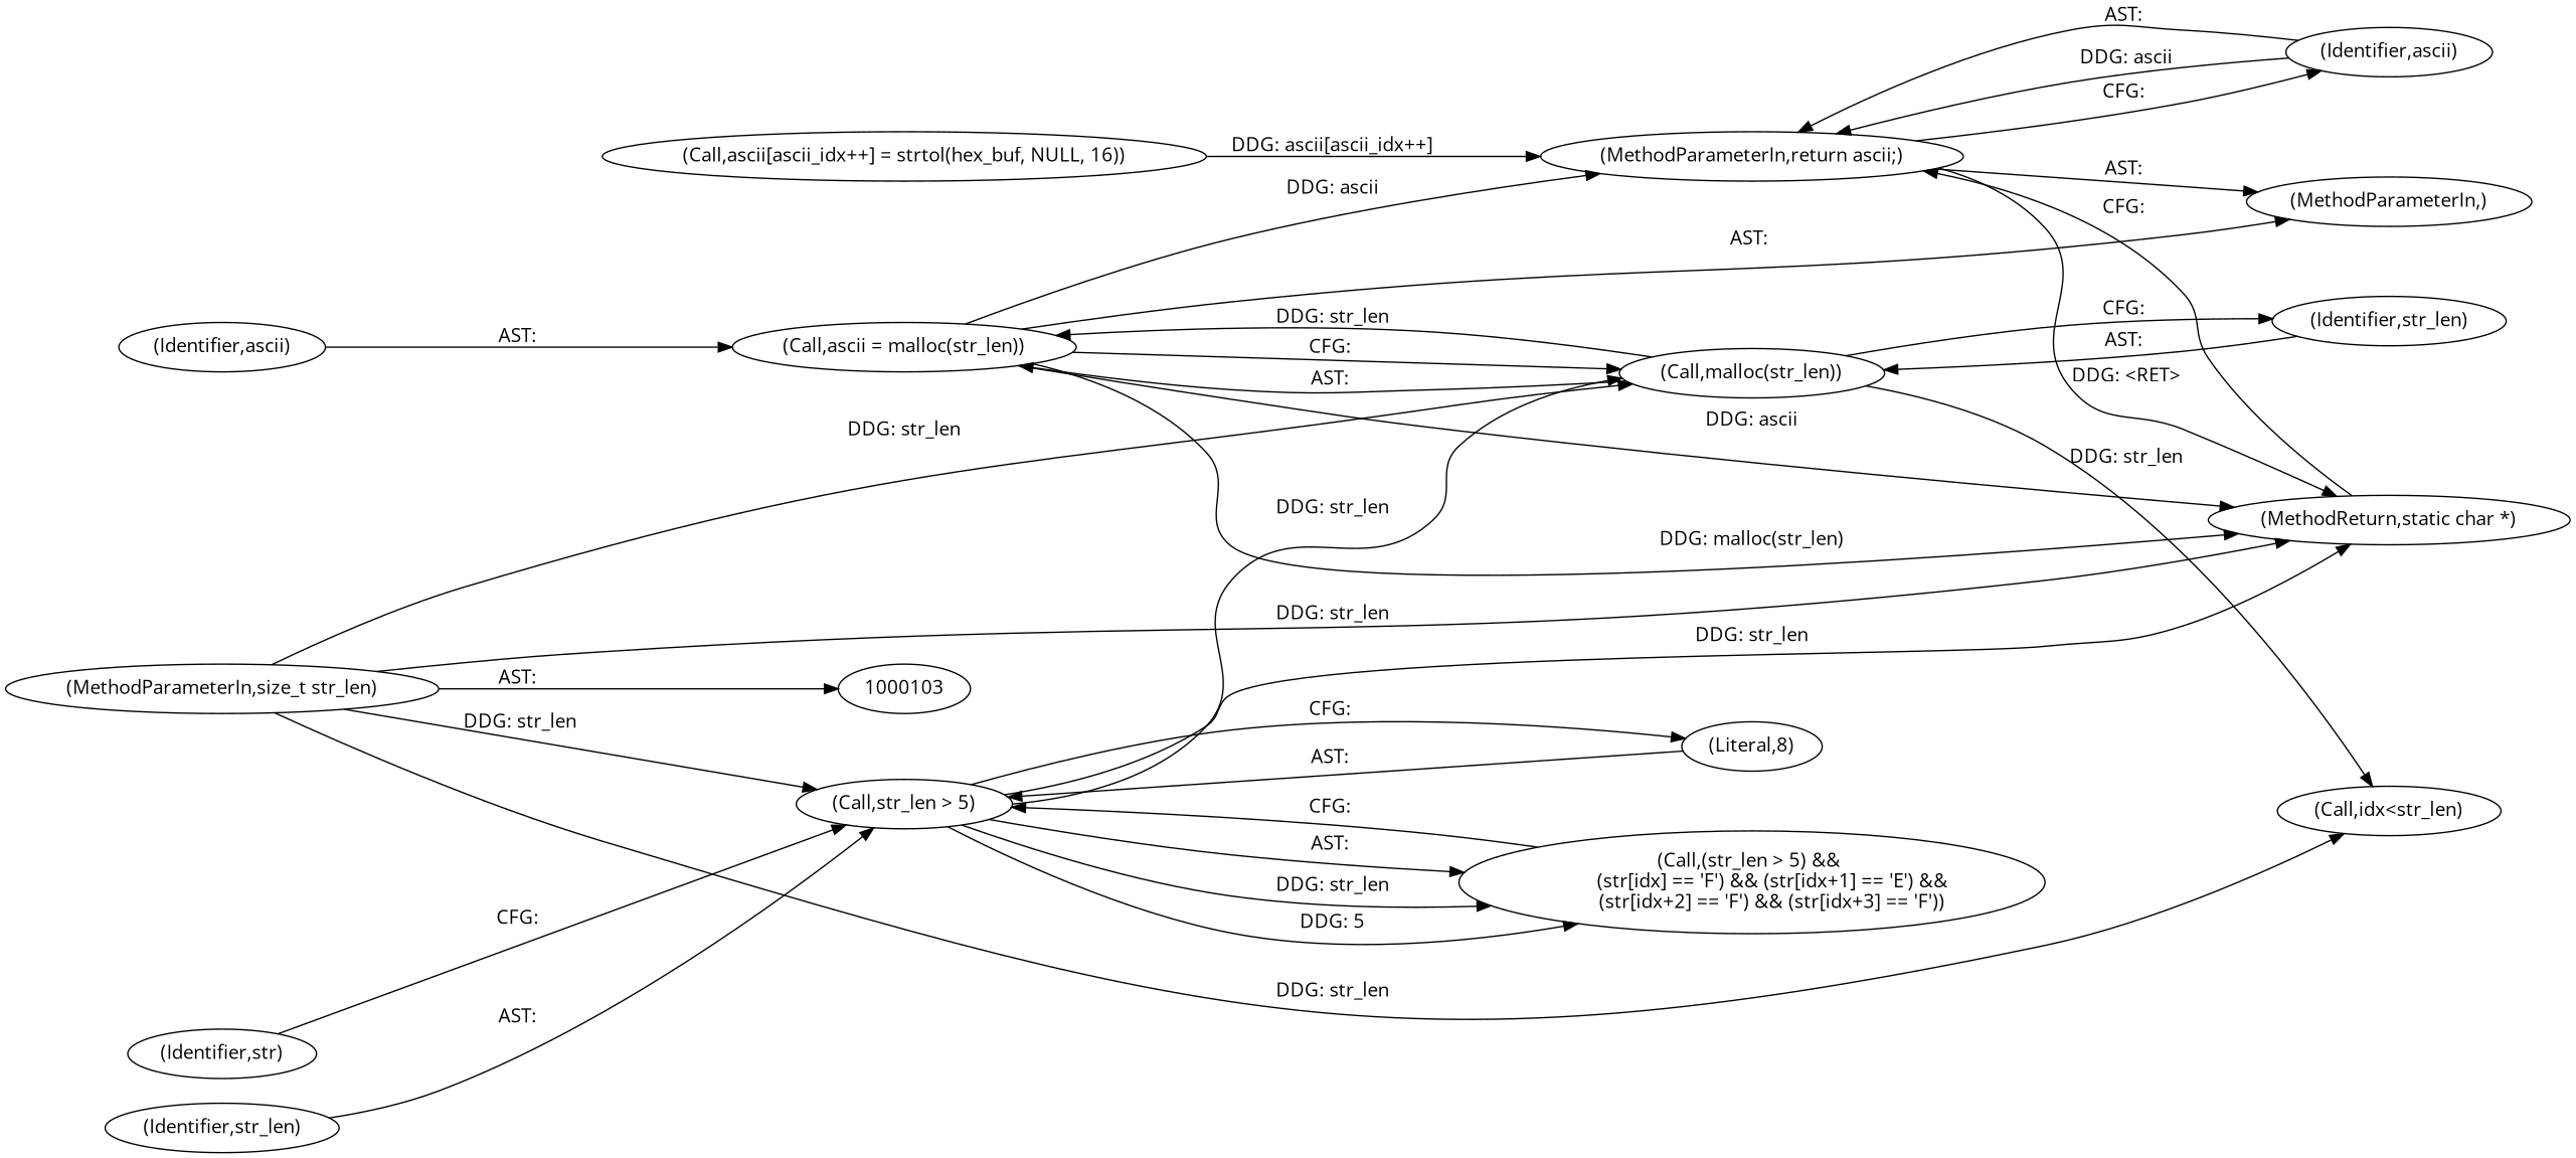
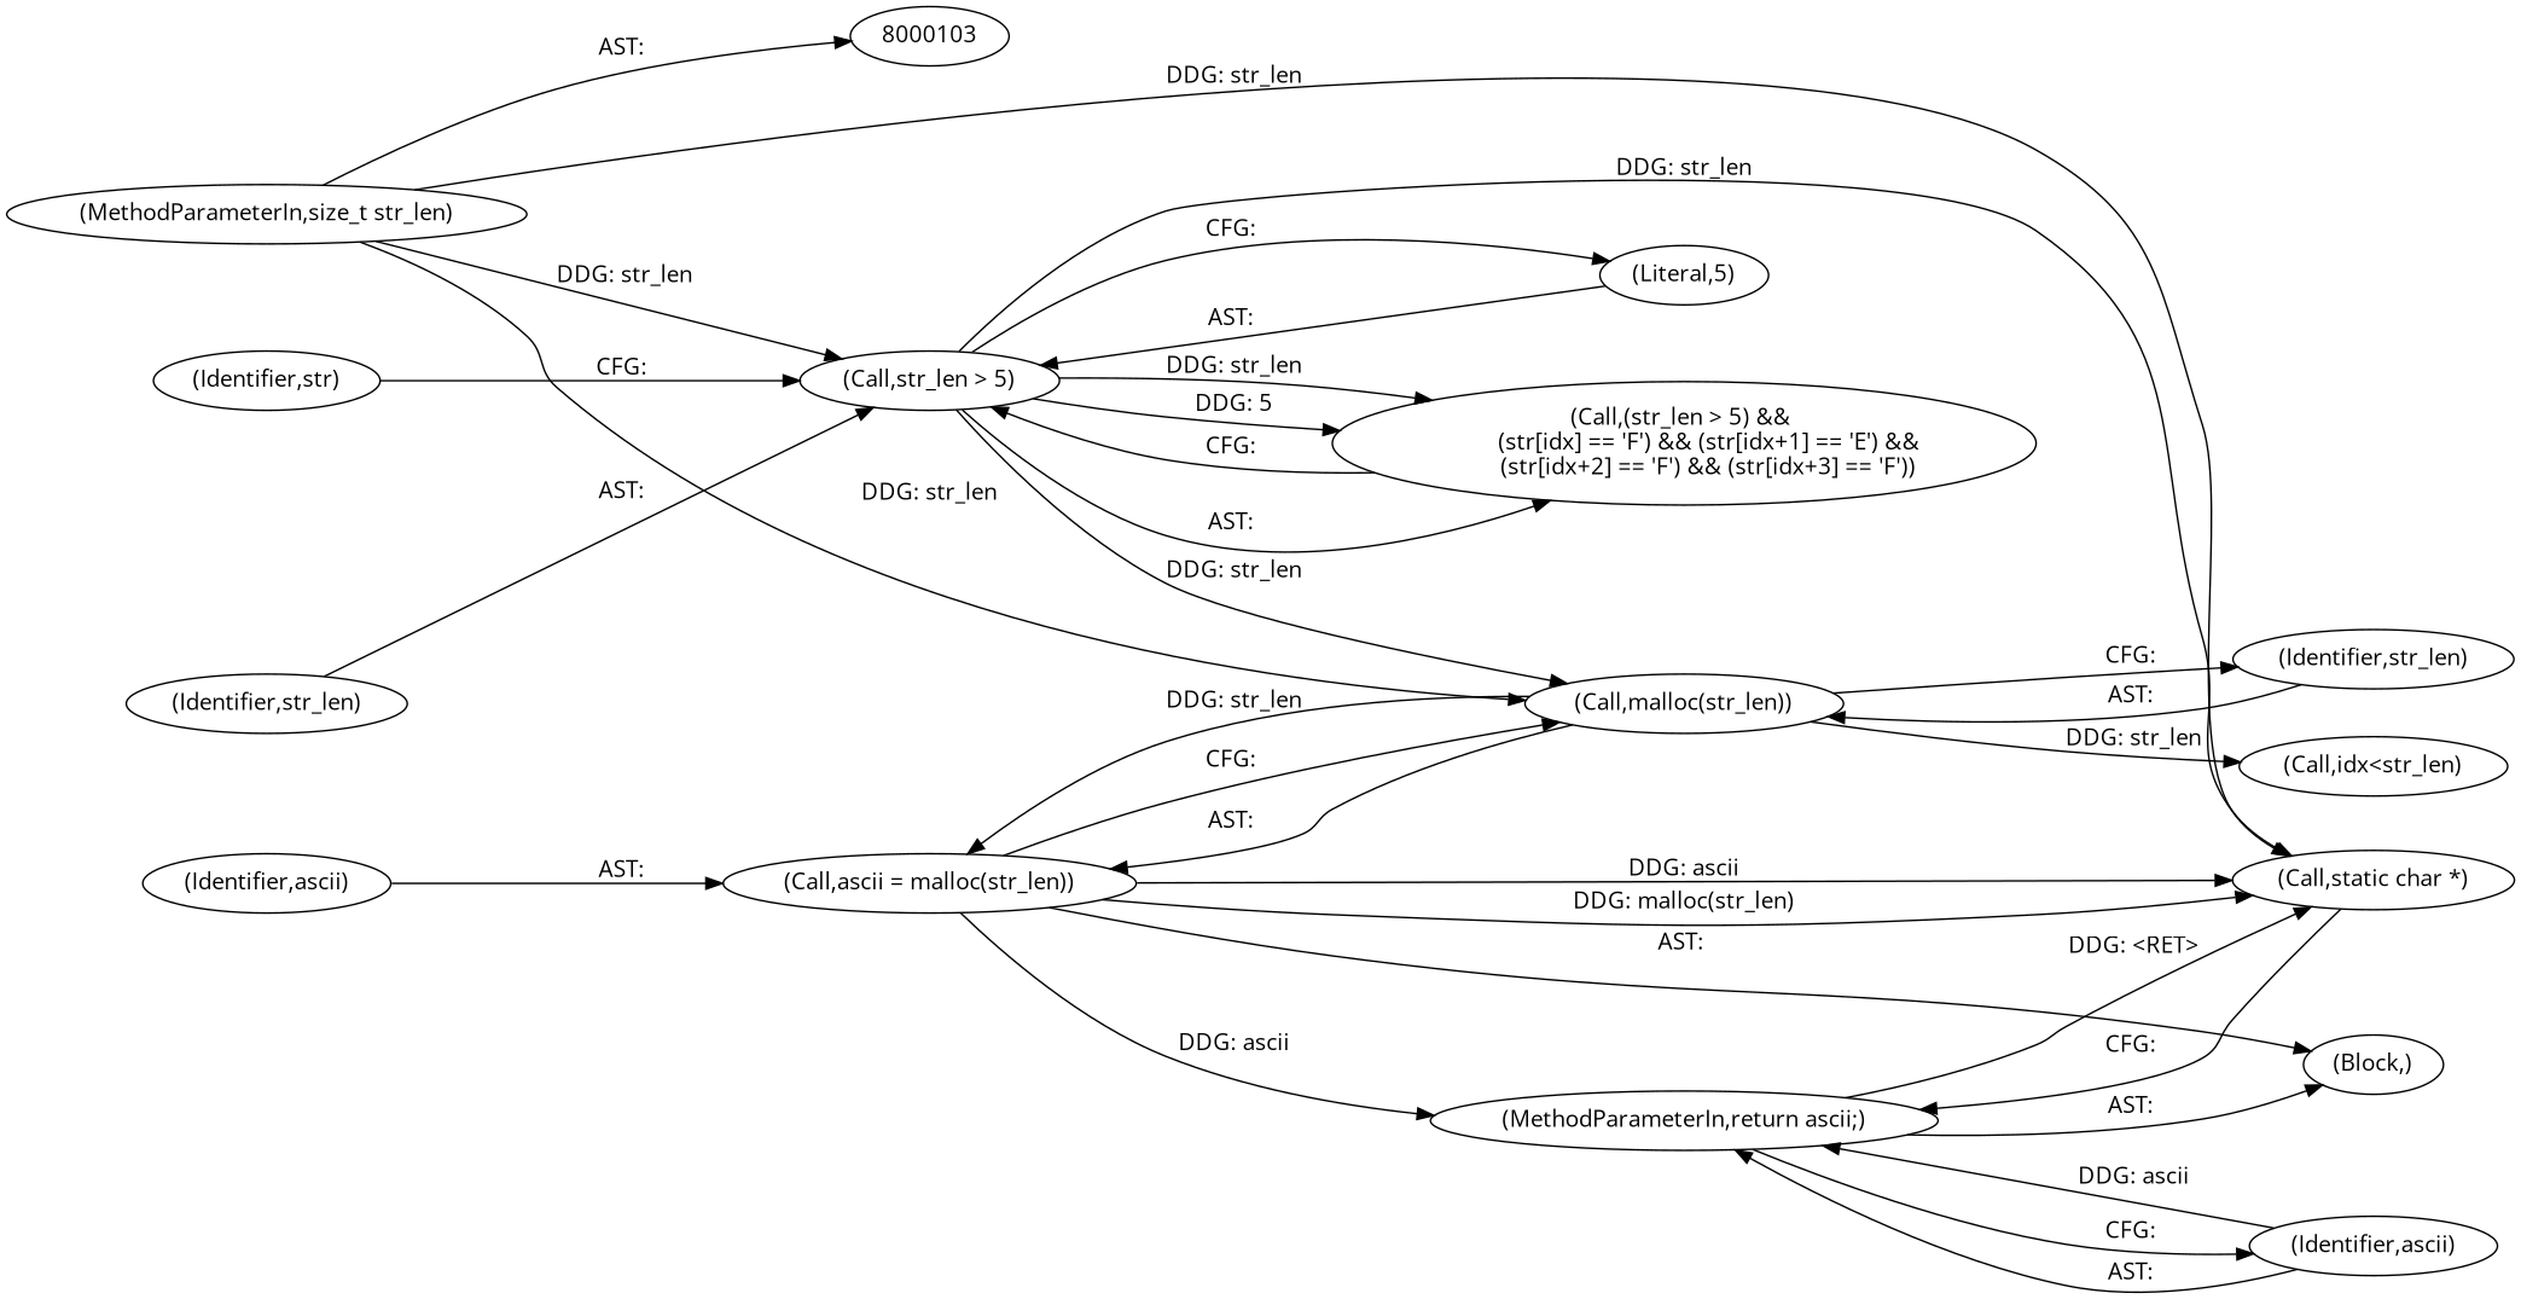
  digraph {
    fontname="Open Sans"
    rankdir=LR
    node [fontname="Open Sans"]
    edge [fontname="Open Sans"]
    n1 [label="(Call,ascii = malloc(str_len))"]
    n2 [label="(Call,malloc(str_len))"]
    n3 [label="(MethodParameterIn,return ascii;)"]
-   n4 [label="(MethodReturn,static char *)"]
-   n5 [label="(MethodParameterIn,)"]
+   n4 [label="(Call,static char *)"]
+   n5 [label="(Block,)"]
    n6 [label="(Call,idx<str_len)"]
    n7 [label="(Identifier,str_len)"]
    n8 [label="(Identifier,ascii)"]
    n9 [label="(Call,str_len > 5)"]
-   n10 [label="(Literal,8)"]
+   n10 [label="(Literal,5)"]
    n11 [label="(Call,(str_len > 5) && \n        (str[idx] == 'F') && (str[idx+1] == 'E') &&\n        (str[idx+2] == 'F') && (str[idx+3] == 'F'))"]
    n12 [label="(MethodParameterIn,size_t str_len)"]
-   1000103
+   1000103 [label=8000103]
    n14 [label="(Identifier,str)"]
-   n15 [label="(Call,ascii[ascii_idx++] = strtol(hex_buf, NULL, 16))"]
    n16 [label="(Identifier,ascii)"]
    n17 [label="(Identifier,str_len)"]
    n1 -> n2 [label="CFG: "]
    n1 -> n3 [label="DDG: ascii"]
    n1 -> n4 [label="DDG: ascii"]
    n1 -> n4 [label="DDG: malloc(str_len)"]
    n1 -> n5 [label="AST: "]
    n2 -> n1 [label="AST: "]
    n2 -> n1 [label="DDG: str_len"]
    n2 -> n6 [label="DDG: str_len"]
    n2 -> n7 [label="CFG: "]
    n3 -> n4 [label="DDG: <RET>"]
    n3 -> n5 [label="AST: "]
    n3 -> n8 [label="CFG: "]
    n4 -> n3 [label="CFG: "]
    n7 -> n2 [label="AST: "]
    n8 -> n3 [label="AST: "]
    n8 -> n3 [label="DDG: ascii"]
    n9 -> n2 [label="DDG: str_len"]
    n9 -> n4 [label="DDG: str_len"]
    n9 -> n10 [label="CFG: "]
    n9 -> n11 [label="AST: "]
    n9 -> n11 [label="DDG: str_len"]
    n9 -> n11 [label="DDG: 5"]
    n10 -> n9 [label="AST: "]
    n11 -> n9 [label="CFG: "]
    n12 -> n2 [label="DDG: str_len"]
    n12 -> n4 [label="DDG: str_len"]
-   n12 -> n6 [label="DDG: str_len"]
    n12 -> n9 [label="DDG: str_len"]
    n12 -> 1000103 [label="AST: "]
    n14 -> n9 [label="CFG: "]
-   n15 -> n3 [label="DDG: ascii[ascii_idx++]"]
    n16 -> n1 [label="AST: "]
    n17 -> n9 [label="AST: "]
  }
